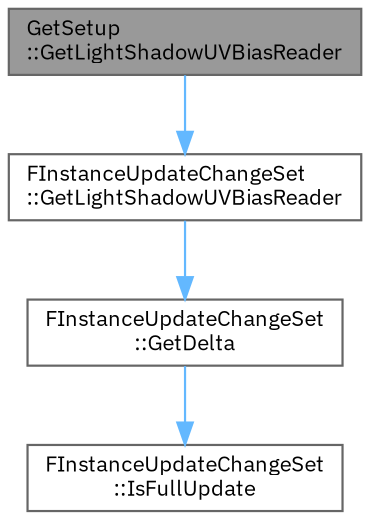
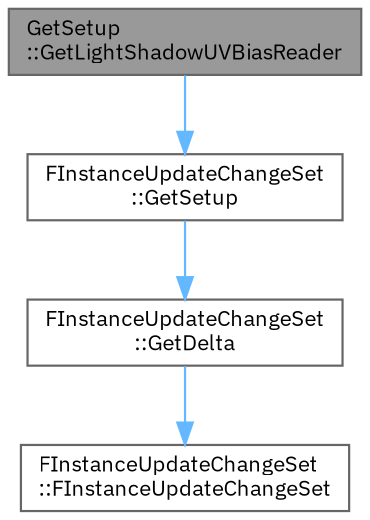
  digraph {
    fontname="IBM Plex Sans"
    rankdir=TB
    node [color=grey40 fillcolor=white fontname="IBM Plex Sans" fontsize=10 shape=box style=filled]
    edge [color=steelblue1 fontname="IBM Plex Sans" fontsize=10 labelfontname=Helvetica labelfontsize=10 style=solid]
    n1 [color=gray40 fillcolor=grey60 fontcolor=black height=0.2 label="GetSetup\l::GetLightShadowUVBiasReader" width=0.4]
-   n2 [height=0.2 label="FInstanceUpdateChangeSet\l::GetLightShadowUVBiasReader" width=0.4]
+   n2 [height=0.2 label="FInstanceUpdateChangeSet\l::GetSetup" width=0.4]
    n3 [height=0.2 label="FInstanceUpdateChangeSet\l::GetDelta" width=0.4]
-   n4 [height=0.2 label="FInstanceUpdateChangeSet\l::IsFullUpdate" width=0.4]
+   n4 [height=0.2 label="FInstanceUpdateChangeSet\l::FInstanceUpdateChangeSet" width=0.4]
    n1 -> n2
    n2 -> n3
    n3 -> n4
  }
